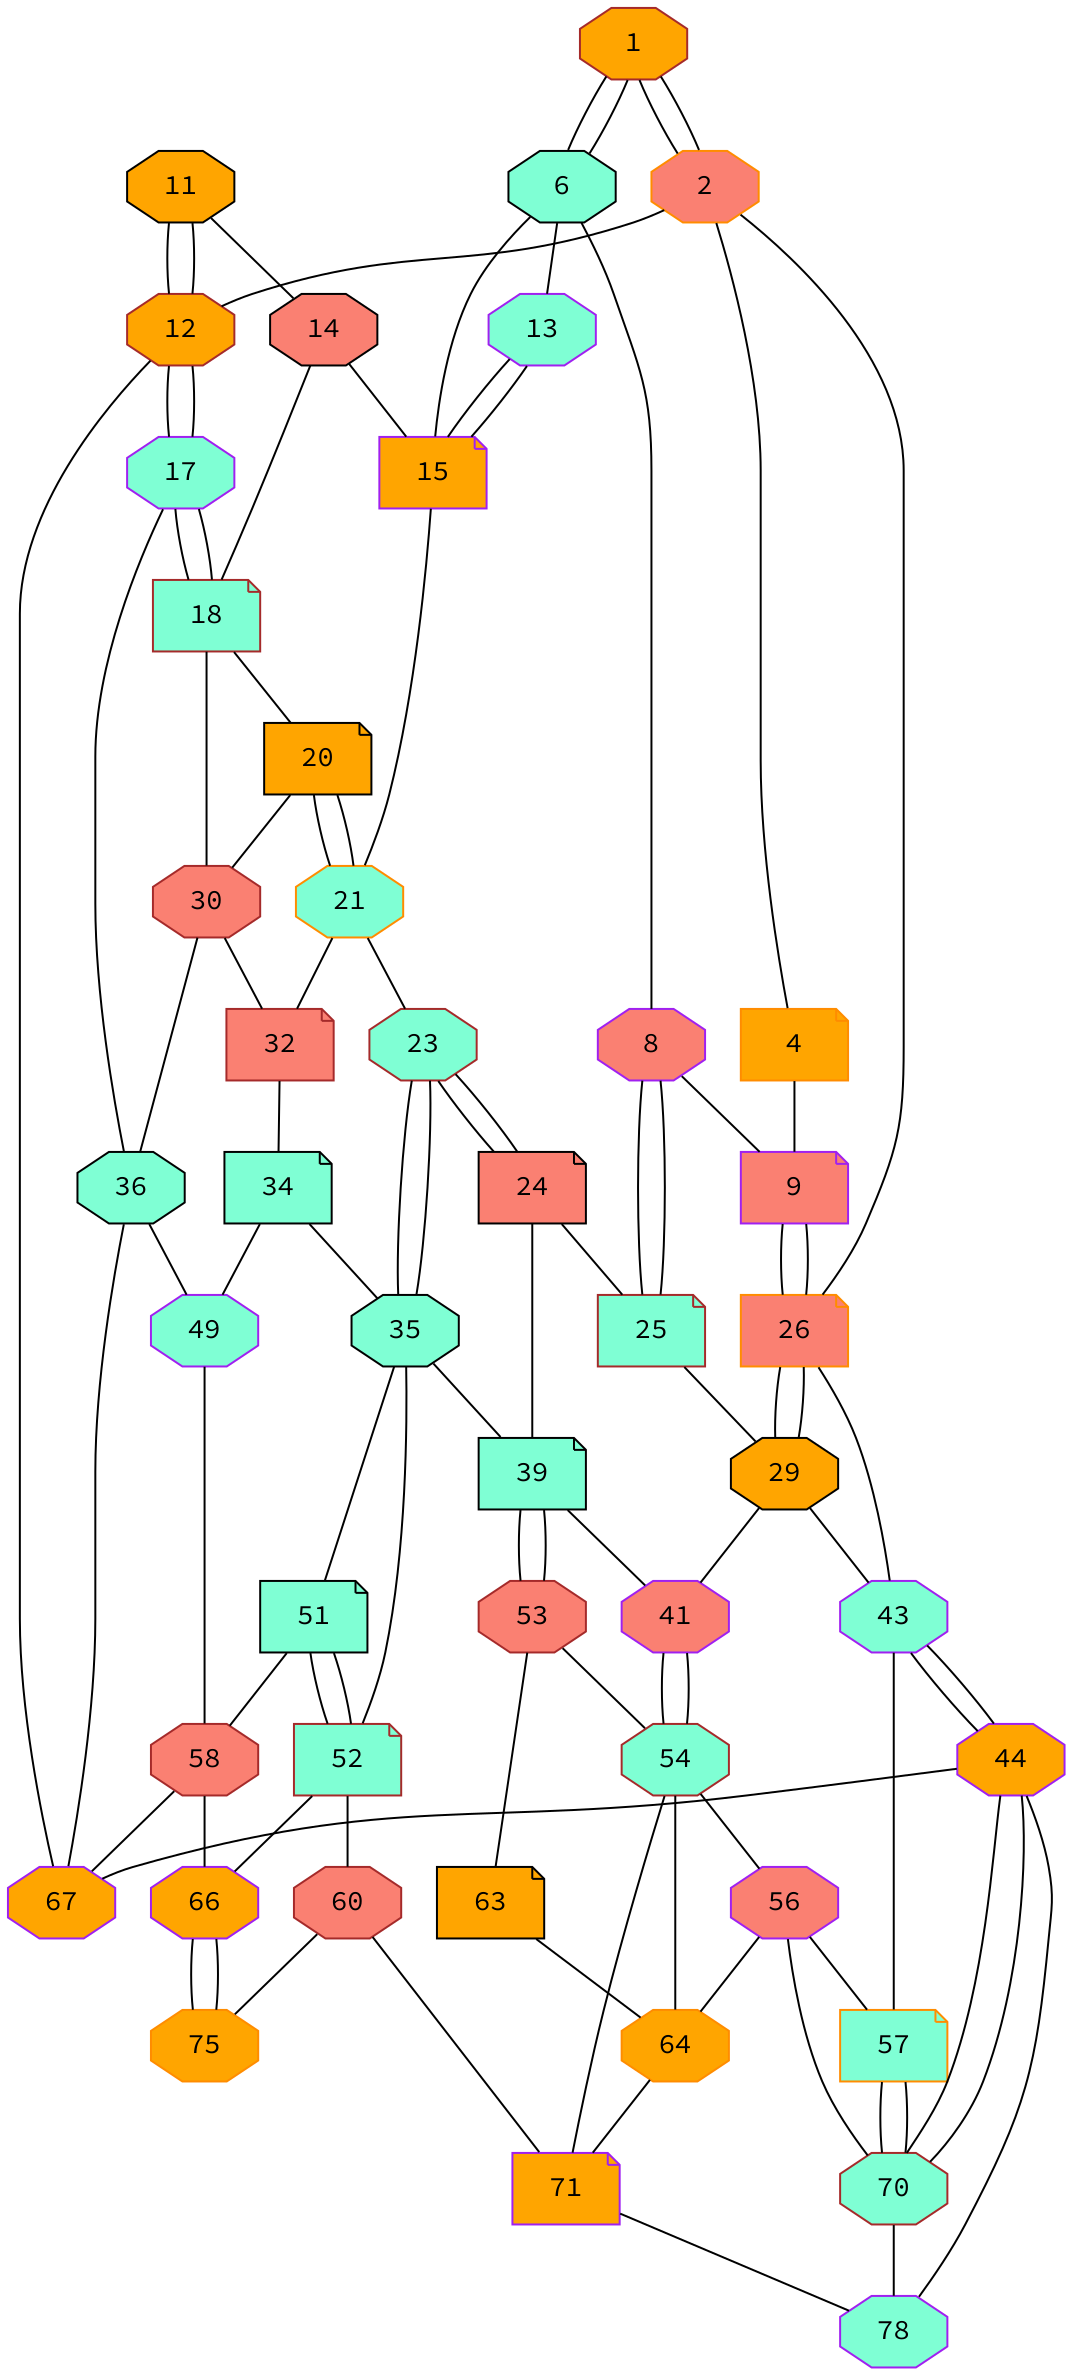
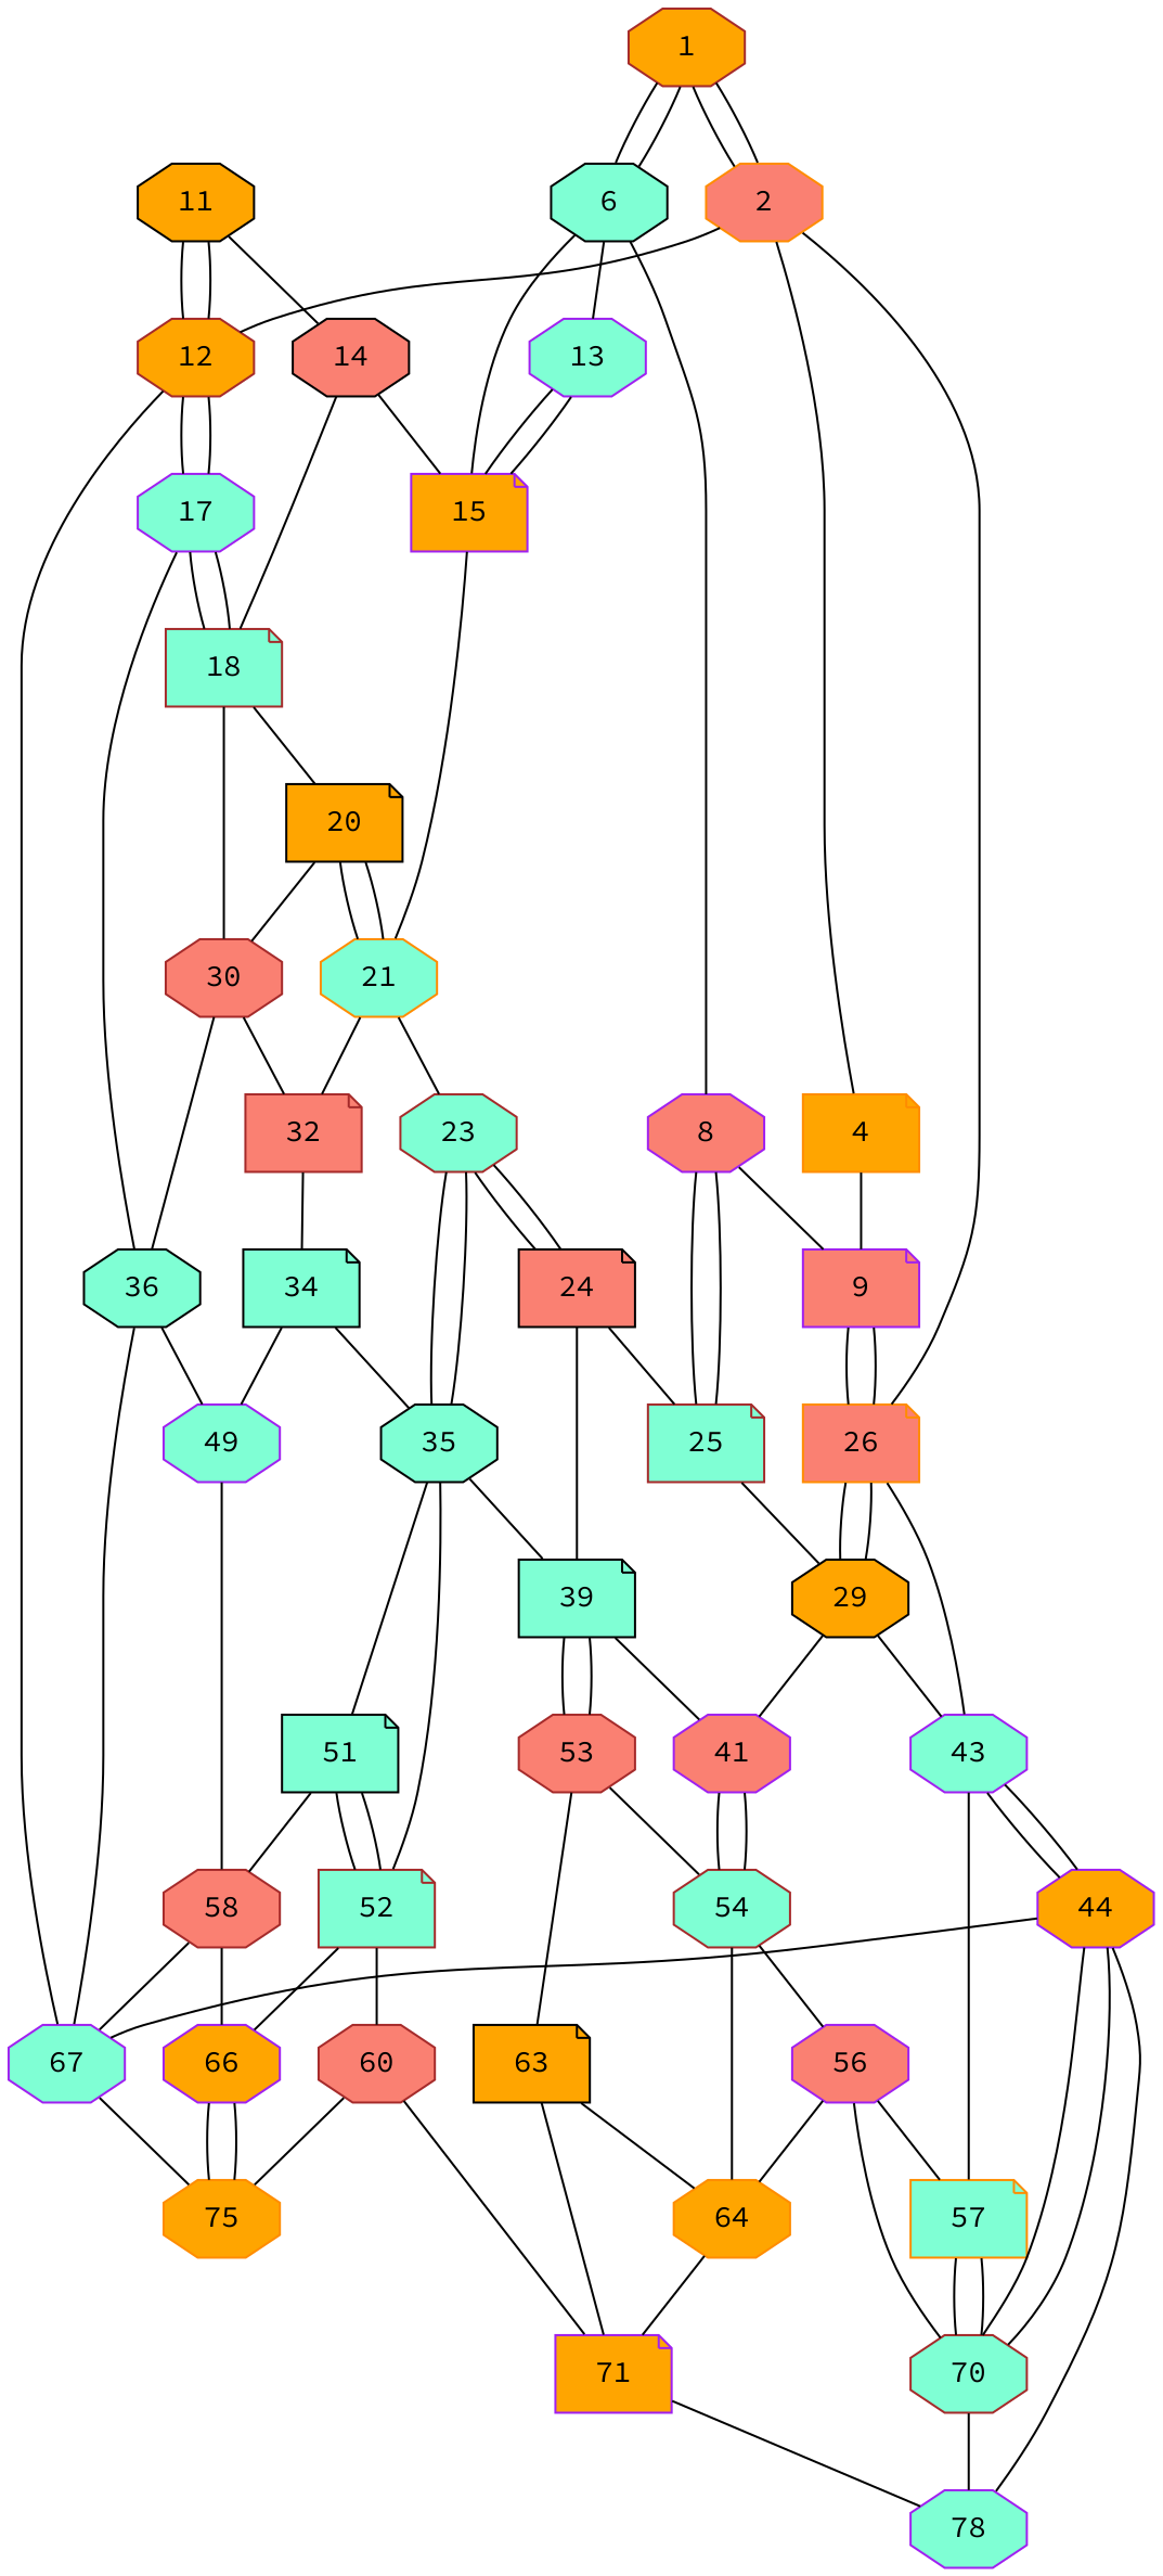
  graph {
    fontname="Source Code Pro"
    node [color=purple fillcolor=aquamarine fontname="Source Code Pro" shape=octagon style=filled]
    edge [fontname="Source Code Pro"]
    1 [color=brown fillcolor=orange]
    2 [color=darkorange fillcolor=salmon super="+3"]
    6 [color=black super="+7"]
    4 [color=darkorange fillcolor=orange shape=note super="+5"]
    12 [color=brown fillcolor=orange]
    26 [color=darkorange fillcolor=salmon shape=note super="+27"]
    8 [fillcolor=salmon]
    13
    15 [fillcolor=orange shape=note super="+16"]
    9 [fillcolor=salmon shape=note super="+10"]
    17
-   67 [fillcolor=orange super="+68"]
+   67 [super="+68"]
    29 [color=black fillcolor=orange super="+42"]
    43 [super="+46"]
    44 [fillcolor=orange super="+45"]
    70 [color=brown super="+74"]
    78
    25 [color=brown shape=note super="+28"]
    21 [color=darkorange super="+22"]
    11 [color=black fillcolor=orange]
    14 [color=black fillcolor=salmon]
    18 [color=brown shape=note super="+19"]
    36 [color=black super="+48"]
    75 [color=darkorange fillcolor=orange]
    20 [color=black fillcolor=orange shape=note]
    30 [color=brown fillcolor=salmon super="+31"]
    23 [color=brown]
    32 [color=brown fillcolor=salmon shape=note super="+33"]
    49 [super="+50"]
    24 [color=black fillcolor=salmon shape=note super="+37"]
    35 [color=black super="+38"]
    34 [color=black shape=note super="+47"]
    39 [color=black shape=note super="+40"]
    52 [color=brown shape=note super="+59"]
    51 [color=black shape=note]
    41 [fillcolor=salmon]
    53 [color=brown fillcolor=salmon super="+62"]
    57 [color=darkorange shape=note]
    54 [color=brown super="+55"]
    58 [color=brown fillcolor=salmon super="+65"]
    60 [color=brown fillcolor=salmon super="+76"]
    66 [fillcolor=orange]
    63 [color=black fillcolor=orange shape=note super="+69"]
    56 [fillcolor=salmon super="+73"]
    64 [color=darkorange fillcolor=orange super="+72"]
    71 [fillcolor=orange shape=note super="+77"]
    1 -- 2
    1 -- 2
    1 -- 6
    1 -- 6
    2 -- 4
    2 -- 12
    2 -- 26
    6 -- 8
    6 -- 13
    6 -- 15
    4 -- 9 [weight=2]
    12 -- 17
    12 -- 17
    12 -- 67
    26 -- 29
    26 -- 29
    26 -- 43
    8 -- 9
    8 -- 25
    8 -- 25
    13 -- 15
    13 -- 15
    15 -- 21
    9 -- 26
    9 -- 26
    17 -- 18
    17 -- 18
    17 -- 36
+   67 -- 75
    29 -- 43
    29 -- 41
    43 -- 44
    43 -- 44
    43 -- 57
    44 -- 67
    44 -- 70
    44 -- 70
    44 -- 78
    70 -- 78
    25 -- 29
    21 -- 23
    21 -- 32
    11 -- 12
    11 -- 12
    11 -- 14
    14 -- 15
    14 -- 18
    18 -- 20
    18 -- 30
    36 -- 67
    36 -- 49
    20 -- 21
    20 -- 21
    20 -- 30
    30 -- 36
    30 -- 32
    23 -- 24
    23 -- 24
    23 -- 35
    23 -- 35
    32 -- 34 [weight=2]
    49 -- 58
    24 -- 25 [weight=2]
    24 -- 39
    35 -- 39
    35 -- 52
    35 -- 51
    34 -- 49
    34 -- 35
    39 -- 41
    39 -- 53
    39 -- 53
    52 -- 60
    52 -- 66
    51 -- 52
    51 -- 52
    51 -- 58
    41 -- 54
    41 -- 54
    53 -- 54
    53 -- 63
    57 -- 70
    57 -- 70
    54 -- 56
    54 -- 64
    58 -- 67
    58 -- 66
    60 -- 75
    60 -- 71
    66 -- 75
    66 -- 75
    63 -- 64
-   54 -- 71
+   63 -- 71
    56 -- 70
    56 -- 57
    56 -- 64
    64 -- 71
    71 -- 78
  }
